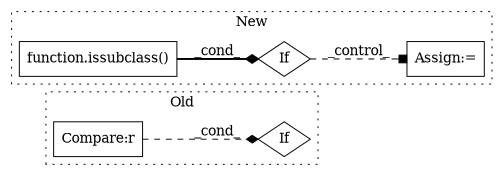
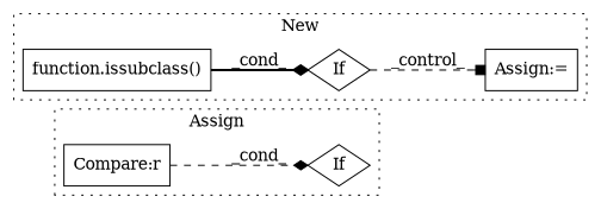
  digraph {
    rankdir=LR
    node [a=96 l=3 shape=box]
    edge [style=dashed arrowhead=diamond]
    n1 [label=If s=1575 shape=diamond]
    n2 [a=40 l=28 label="Compare:r" s=1578]
    n3 [a=75 l="11,1" label="function.issubclass()" s="2940,2977"]
    n4 [label=If s=2937 shape=diamond]
    n5 [a=68 label="Assign:=" s=3004]
    subgraph cluster_1 {
-     label=Old
+     label=Assign
      style=dotted
      n1
      n2
    }
    subgraph cluster_2 {
      label=New
      style=dotted
      n3
      n4
      n5
    }
    n2 -> n1 [label=_cond_]
    n3 -> n4 [label=_cond_ style=bold]
    n4 -> n5 [label=_control_ arrowhead=box]
  }
